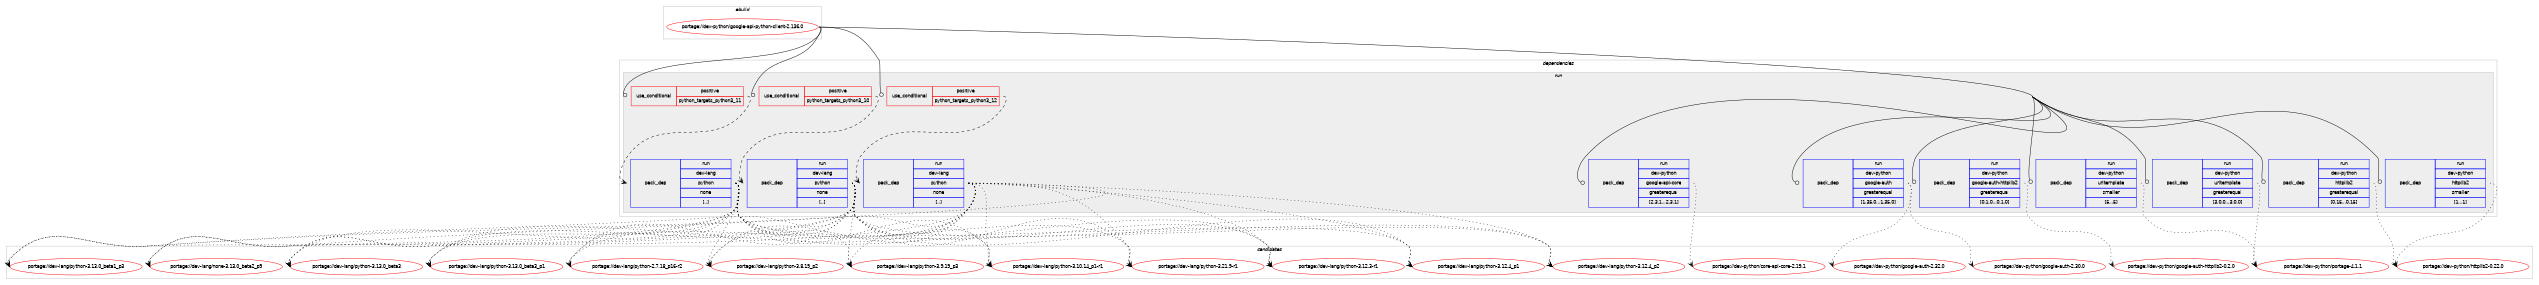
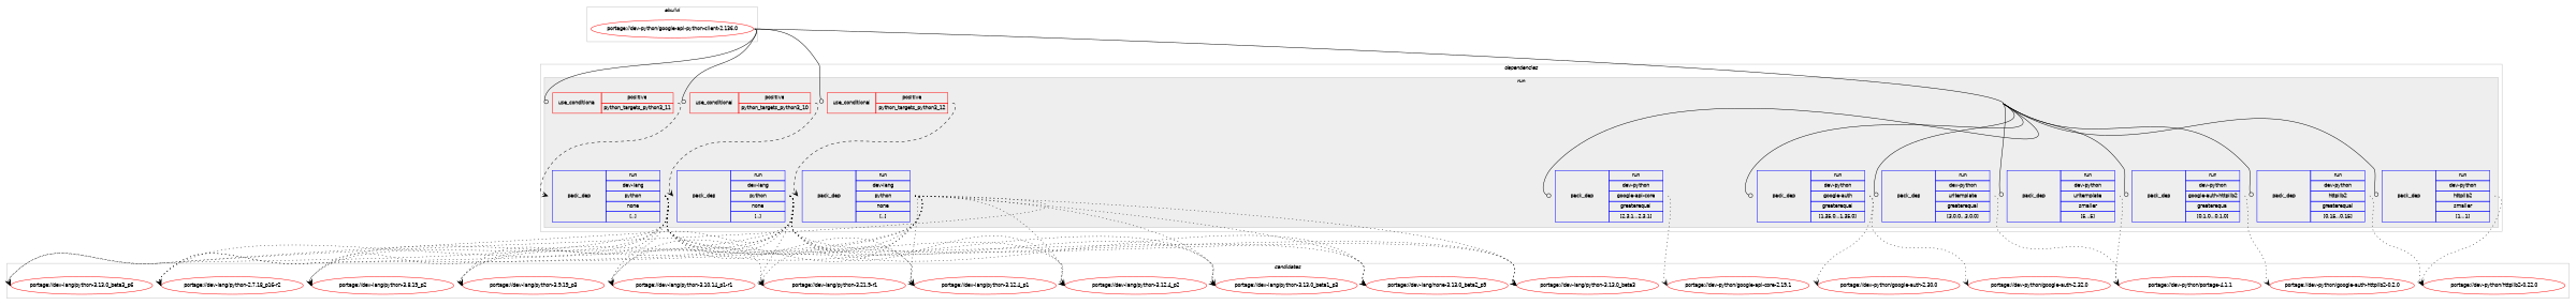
  digraph {
    compound=true
    concentrate=true
    fontname=Helvetica
    fontsize=10
    newrank=true
    rankdir=TB
    ranksep=1.5
    node [color=red fontname=Helvetica fontsize=10]
    edge [arrowhead=vee headport=w style=dotted tailport=e weight=100]
    n1 [label="portage://dev-python/google-api-python-client-2.136.0" width=4]
    n2 [color=blue label=<<TABLE BORDER="0" CELLBORDER="1" CELLSPACING="0" CELLPADDING="4" WIDTH="220"><TR><TD ROWSPAN="6" CELLPADDING="30">pack_dep</TD></TR><TR><TD WIDTH="110">run</TD></TR><TR><TD>dev-lang</TD></TR><TR><TD>python</TD></TR><TR><TD>none</TD></TR><TR><TD>[,,]</TD></TR></TABLE>> shape=none]
    n3 [label=<<TABLE BORDER="0" CELLBORDER="1" CELLSPACING="0" CELLPADDING="4"><TR><TD ROWSPAN="3" CELLPADDING="10">use_conditional</TD></TR><TR><TD>positive</TD></TR><TR><TD>python_targets_python3_10</TD></TR></TABLE>> shape=none]
    n4 [color=blue label=<<TABLE BORDER="0" CELLBORDER="1" CELLSPACING="0" CELLPADDING="4" WIDTH="220"><TR><TD ROWSPAN="6" CELLPADDING="30">pack_dep</TD></TR><TR><TD WIDTH="110">run</TD></TR><TR><TD>dev-lang</TD></TR><TR><TD>python</TD></TR><TR><TD>none</TD></TR><TR><TD>[,,]</TD></TR></TABLE>> shape=none]
    n5 [label=<<TABLE BORDER="0" CELLBORDER="1" CELLSPACING="0" CELLPADDING="4"><TR><TD ROWSPAN="3" CELLPADDING="10">use_conditional</TD></TR><TR><TD>positive</TD></TR><TR><TD>python_targets_python3_11</TD></TR></TABLE>> shape=none]
    n6 [color=blue label=<<TABLE BORDER="0" CELLBORDER="1" CELLSPACING="0" CELLPADDING="4" WIDTH="220"><TR><TD ROWSPAN="6" CELLPADDING="30">pack_dep</TD></TR><TR><TD WIDTH="110">run</TD></TR><TR><TD>dev-lang</TD></TR><TR><TD>python</TD></TR><TR><TD>none</TD></TR><TR><TD>[,,]</TD></TR></TABLE>> shape=none]
    n7 [label=<<TABLE BORDER="0" CELLBORDER="1" CELLSPACING="0" CELLPADDING="4"><TR><TD ROWSPAN="3" CELLPADDING="10">use_conditional</TD></TR><TR><TD>positive</TD></TR><TR><TD>python_targets_python3_12</TD></TR></TABLE>> shape=none]
    n8 [color=blue label=<<TABLE BORDER="0" CELLBORDER="1" CELLSPACING="0" CELLPADDING="4" WIDTH="220"><TR><TD ROWSPAN="6" CELLPADDING="30">pack_dep</TD></TR><TR><TD WIDTH="110">run</TD></TR><TR><TD>dev-python</TD></TR><TR><TD>google-api-core</TD></TR><TR><TD>greaterequal</TD></TR><TR><TD>[2.3.1,,,2.3.1]</TD></TR></TABLE>> shape=none]
    n9 [color=blue label=<<TABLE BORDER="0" CELLBORDER="1" CELLSPACING="0" CELLPADDING="4" WIDTH="220"><TR><TD ROWSPAN="6" CELLPADDING="30">pack_dep</TD></TR><TR><TD WIDTH="110">run</TD></TR><TR><TD>dev-python</TD></TR><TR><TD>google-auth</TD></TR><TR><TD>greaterequal</TD></TR><TR><TD>[1.35.0,,,1.35.0]</TD></TR></TABLE>> shape=none]
    n10 [color=blue label=<<TABLE BORDER="0" CELLBORDER="1" CELLSPACING="0" CELLPADDING="4" WIDTH="220"><TR><TD ROWSPAN="6" CELLPADDING="30">pack_dep</TD></TR><TR><TD WIDTH="110">run</TD></TR><TR><TD>dev-python</TD></TR><TR><TD>google-auth-httplib2</TD></TR><TR><TD>greaterequal</TD></TR><TR><TD>[0.1.0,,,0.1.0]</TD></TR></TABLE>> shape=none]
    n11 [color=blue label=<<TABLE BORDER="0" CELLBORDER="1" CELLSPACING="0" CELLPADDING="4" WIDTH="220"><TR><TD ROWSPAN="6" CELLPADDING="30">pack_dep</TD></TR><TR><TD WIDTH="110">run</TD></TR><TR><TD>dev-python</TD></TR><TR><TD>httplib2</TD></TR><TR><TD>greaterequal</TD></TR><TR><TD>[0.15,,,0.15]</TD></TR></TABLE>> shape=none]
    n12 [color=blue label=<<TABLE BORDER="0" CELLBORDER="1" CELLSPACING="0" CELLPADDING="4" WIDTH="220"><TR><TD ROWSPAN="6" CELLPADDING="30">pack_dep</TD></TR><TR><TD WIDTH="110">run</TD></TR><TR><TD>dev-python</TD></TR><TR><TD>httplib2</TD></TR><TR><TD>smaller</TD></TR><TR><TD>[1,,,1]</TD></TR></TABLE>> shape=none]
    n13 [color=blue label=<<TABLE BORDER="0" CELLBORDER="1" CELLSPACING="0" CELLPADDING="4" WIDTH="220"><TR><TD ROWSPAN="6" CELLPADDING="30">pack_dep</TD></TR><TR><TD WIDTH="110">run</TD></TR><TR><TD>dev-python</TD></TR><TR><TD>uritemplate</TD></TR><TR><TD>greaterequal</TD></TR><TR><TD>[3.0.0,,,3.0.0]</TD></TR></TABLE>> shape=none]
    n14 [color=blue label=<<TABLE BORDER="0" CELLBORDER="1" CELLSPACING="0" CELLPADDING="4" WIDTH="220"><TR><TD ROWSPAN="6" CELLPADDING="30">pack_dep</TD></TR><TR><TD WIDTH="110">run</TD></TR><TR><TD>dev-python</TD></TR><TR><TD>uritemplate</TD></TR><TR><TD>smaller</TD></TR><TR><TD>[5,,,5]</TD></TR></TABLE>> shape=none]
-   n15 [label="portage://dev-lang/python-3.13.0_beta3_p1" width=4]
+   n15 [label="portage://dev-lang/python-3.13.0_beta3_p6" width=4]
    n16 [label="portage://dev-lang/python-3.13.0_beta3" width=4]
    n17 [label="portage://dev-lang/none-3.13.0_beta2_p9" width=4]
    n18 [label="portage://dev-lang/python-3.13.0_beta1_p3" width=4]
    n19 [label="portage://dev-lang/python-3.12.4_p2" width=4]
    n20 [label="portage://dev-lang/python-3.12.4_p1" width=4]
-   n21 [label="portage://dev-lang/python-3.12.3-r1" width=4]
    n22 [label="portage://dev-lang/python-3.21.9-r1" width=4]
    n23 [label="portage://dev-lang/python-3.10.14_p1-r1" width=4]
    n24 [label="portage://dev-lang/python-3.9.19_p3" width=4]
    n25 [label="portage://dev-lang/python-3.8.19_p2" width=4]
    n26 [label="portage://dev-lang/python-2.7.18_p16-r2" width=4]
-   n27 [label="portage://dev-python/core-api-core-2.19.1" width=4]
+   n27 [label="portage://dev-python/google-api-core-2.19.1" width=4]
    n28 [label="portage://dev-python/google-auth-2.32.0" width=4]
    n29 [label="portage://dev-python/google-auth-2.30.0" width=4]
    n30 [label="portage://dev-python/google-auth-httplib2-0.2.0" width=4]
    n31 [label="portage://dev-python/httplib2-0.22.0" width=4]
    n32 [label="portage://dev-python/portage-4.1.1" width=4]
    subgraph cluster_1 {
      color=gray
      label=<<i>ebuild</i>>
      rank=same
      n1
    }
    subgraph cluster_2 {
      color=gray
      label=<<i>dependencies</i>>
      subgraph cluster_3 {
        color=gray
        fillcolor="#eeeeee"
        label=<<i>compile</i>>
        style=filled
      }
      subgraph cluster_4 {
        color=gray
        fillcolor="#eeeeee"
        label=<<i>compile and run</i>>
        style=filled
      }
      subgraph cluster_5 {
        color=gray
        fillcolor="#eeeeee"
        label=<<i>run</i>>
        style=filled
        subgraph sub_6 {
          color=gray
          fillcolor="#eeeeee"
          label=<<i>run</i>>
          style=filled
          n3
          subgraph sub_7 {
            color=gray
            fillcolor="#eeeeee"
            label=<<i>run</i>>
            style=filled
            n2
          }
        }
        subgraph sub_8 {
          color=gray
          fillcolor="#eeeeee"
          label=<<i>run</i>>
          style=filled
          n5
          subgraph sub_9 {
            color=gray
            fillcolor="#eeeeee"
            label=<<i>run</i>>
            style=filled
            n4
          }
        }
        subgraph sub_10 {
          color=gray
          fillcolor="#eeeeee"
          label=<<i>run</i>>
          style=filled
          n7
          subgraph sub_11 {
            color=gray
            fillcolor="#eeeeee"
            label=<<i>run</i>>
            style=filled
            n6
          }
        }
        subgraph sub_12 {
          color=gray
          fillcolor="#eeeeee"
          label=<<i>run</i>>
          style=filled
          n8
        }
        subgraph sub_13 {
          color=gray
          fillcolor="#eeeeee"
          label=<<i>run</i>>
          style=filled
          n9
        }
        subgraph sub_14 {
          color=gray
          fillcolor="#eeeeee"
          label=<<i>run</i>>
          style=filled
          n10
        }
        subgraph sub_15 {
          color=gray
          fillcolor="#eeeeee"
          label=<<i>run</i>>
          style=filled
          n11
        }
        subgraph sub_16 {
          color=gray
          fillcolor="#eeeeee"
          label=<<i>run</i>>
          style=filled
          n12
        }
        subgraph sub_17 {
          color=gray
          fillcolor="#eeeeee"
          label=<<i>run</i>>
          style=filled
          n13
        }
        subgraph sub_18 {
          color=gray
          fillcolor="#eeeeee"
          label=<<i>run</i>>
          style=filled
          n14
        }
      }
    }
    subgraph cluster_19 {
      color=gray
      label=<<i>candidates</i>>
      rank=same
      subgraph sub_20 {
        color=black
        label=<<i>candidates</i>>
        nodesep=1
        rank=same
        n15
        n16
        n17
        n18
        n19
        n20
-       n21
        n22
        n23
        n24
        n25
        n26
      }
      subgraph sub_21 {
        color=black
        label=<<i>candidates</i>>
        nodesep=1
        rank=same
        n15
        n16
        n17
        n18
        n19
        n20
-       n21
        n22
        n23
        n24
        n25
        n26
      }
      subgraph sub_22 {
        color=black
        label=<<i>candidates</i>>
        nodesep=1
        rank=same
        n15
        n16
        n17
        n18
        n19
        n20
-       n21
        n22
        n23
        n24
        n25
        n26
      }
      subgraph sub_23 {
        color=black
        label=<<i>candidates</i>>
        nodesep=1
        rank=same
        n27
      }
      subgraph sub_24 {
        color=black
        label=<<i>candidates</i>>
        nodesep=1
        rank=same
        n28
        n29
      }
      subgraph sub_25 {
        color=black
        label=<<i>candidates</i>>
        nodesep=1
        rank=same
        n30
      }
      subgraph sub_26 {
        color=black
        label=<<i>candidates</i>>
        nodesep=1
        rank=same
        n31
      }
      subgraph sub_27 {
        color=black
        label=<<i>candidates</i>>
        nodesep=1
        rank=same
        n31
      }
      subgraph sub_28 {
        color=black
        label=<<i>candidates</i>>
        nodesep=1
        rank=same
        n32
      }
      subgraph sub_29 {
        color=black
        label=<<i>candidates</i>>
        nodesep=1
        rank=same
        n32
      }
    }
    n1 -> n3 [arrowhead=odot style=solid weight=20]
    n1 -> n5 [arrowhead=odot style=solid weight=20]
    n1 -> n7 [arrowhead=odot style=solid weight=20]
    n1 -> n8 [arrowhead=odot style=solid weight=20]
    n1 -> n9 [arrowhead=odot style=solid weight=20]
    n1 -> n10 [arrowhead=odot style=solid weight=20]
    n1 -> n11 [arrowhead=odot style=solid weight=20]
    n1 -> n12 [arrowhead=odot style=solid weight=20]
    n1 -> n13 [arrowhead=odot style=solid weight=20]
    n1 -> n14 [arrowhead=odot style=solid weight=20]
    n2 -> n15
    n2 -> n16
    n2 -> n17
    n2 -> n18
    n2 -> n19
    n2 -> n20
-   n2 -> n21
    n2 -> n22
    n2 -> n23
    n2 -> n24
    n2 -> n25
    n2 -> n26
    n3 -> n2 [style=dashed weight=20]
    n4 -> n15
    n4 -> n16
    n4 -> n17
    n4 -> n18
    n4 -> n19
    n4 -> n20
-   n4 -> n21
    n4 -> n22
    n4 -> n23
    n4 -> n24
    n4 -> n25
    n4 -> n26
    n5 -> n4 [style=dashed weight=20]
    n6 -> n15
    n6 -> n16
    n6 -> n17
    n6 -> n18
    n6 -> n19
    n6 -> n20
-   n6 -> n21
    n6 -> n22
    n6 -> n23
    n6 -> n24
    n6 -> n25
    n6 -> n26
    n7 -> n6 [style=dashed weight=20]
    n8 -> n27
    n9 -> n28
    n9 -> n29
    n10 -> n30
    n11 -> n31
    n12 -> n31
    n13 -> n32
    n14 -> n32
  }
